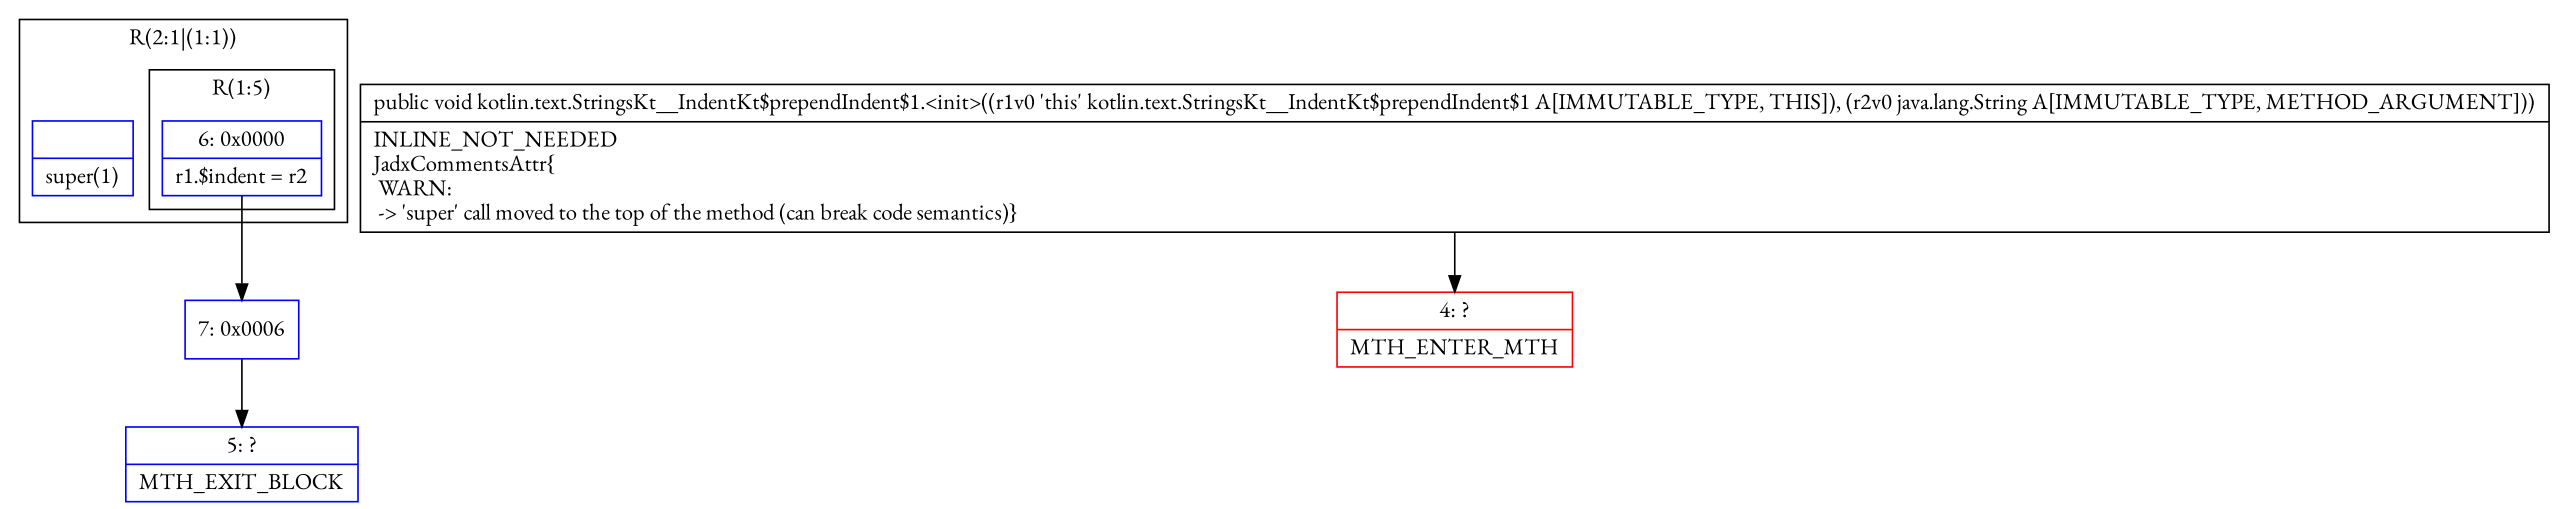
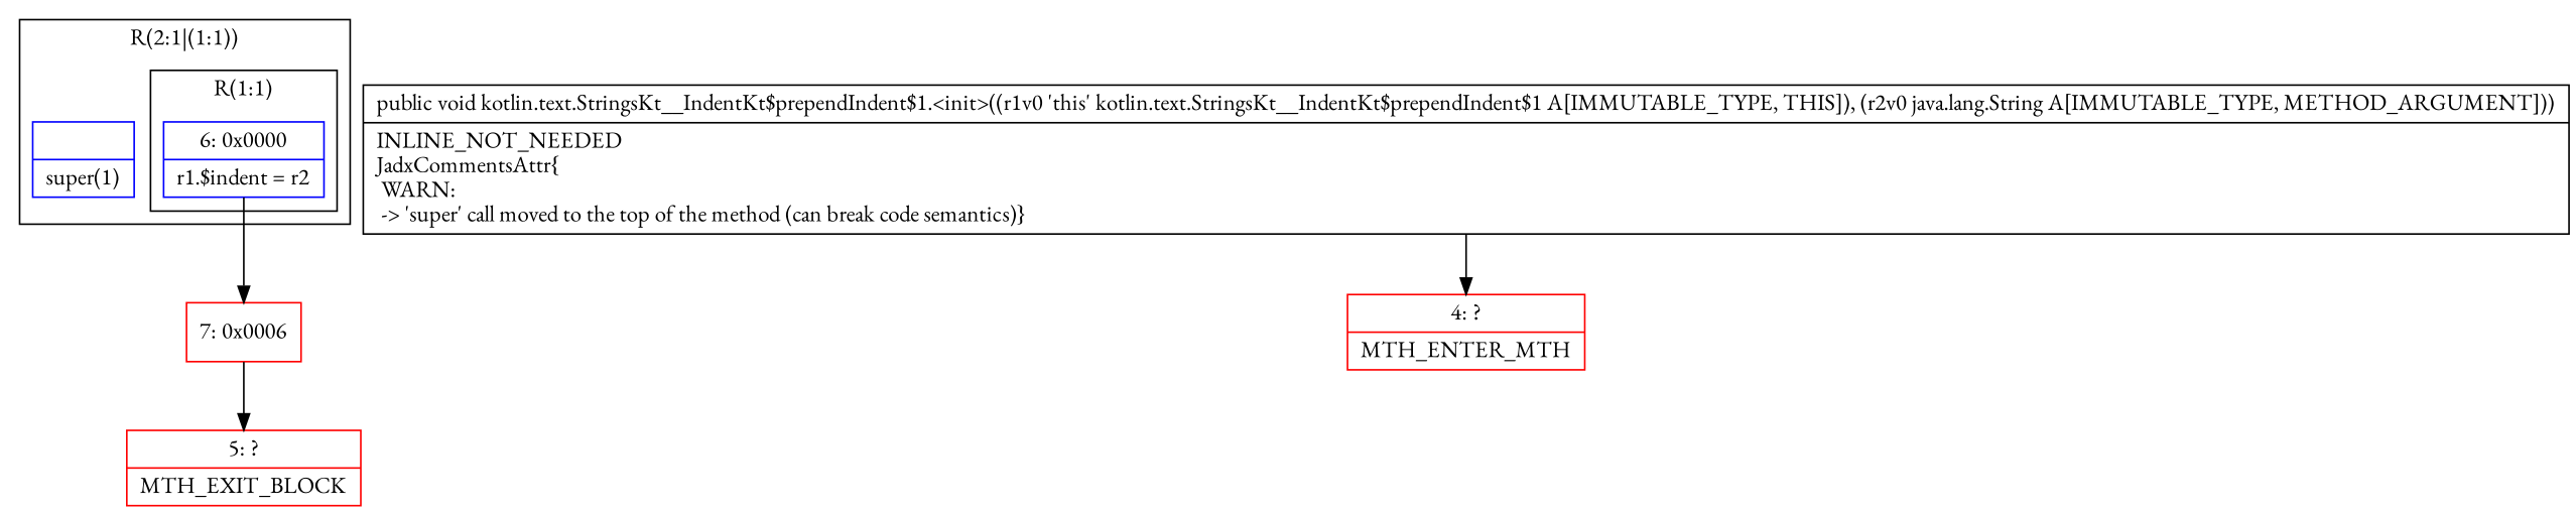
  digraph {
    fontname="EB Garamond"
    node [color=red fontname="EB Garamond" shape=record]
    edge [fontname="EB Garamond"]
    n1 [color=blue label="{6\:\ 0x0000|r1.$indent = r2\l}"]
    n2 [color=blue label="{|super(1)\l}"]
-   n3 [color=blue label="{7\:\ 0x0006}"]
-   n4 [color=blue label="{5\:\ ?|MTH_EXIT_BLOCK\l}"]
+   n3 [label="{7\:\ 0x0006}"]
+   n4 [label="{5\:\ ?|MTH_EXIT_BLOCK\l}"]
    n5 [label="{4\:\ ?|MTH_ENTER_MTH\l}"]
    n6 [label="{public void kotlin.text.StringsKt__IndentKt$prependIndent$1.\<init\>((r1v0 'this' kotlin.text.StringsKt__IndentKt$prependIndent$1 A[IMMUTABLE_TYPE, THIS]), (r2v0 java.lang.String A[IMMUTABLE_TYPE, METHOD_ARGUMENT]))  | INLINE_NOT_NEEDED\lJadxCommentsAttr\{\l WARN: \l \-\> 'super' call moved to the top of the method (can break code semantics)\}\l}" color=""]
    subgraph cluster_1 {
      label="R(2:1|(1:1))"
      n2
      subgraph cluster_2 {
-       label="R(1:5)"
+       label="R(1:1)"
        n1
      }
    }
    n1 -> n3
    n3 -> n4
    n6 -> n5
  }
